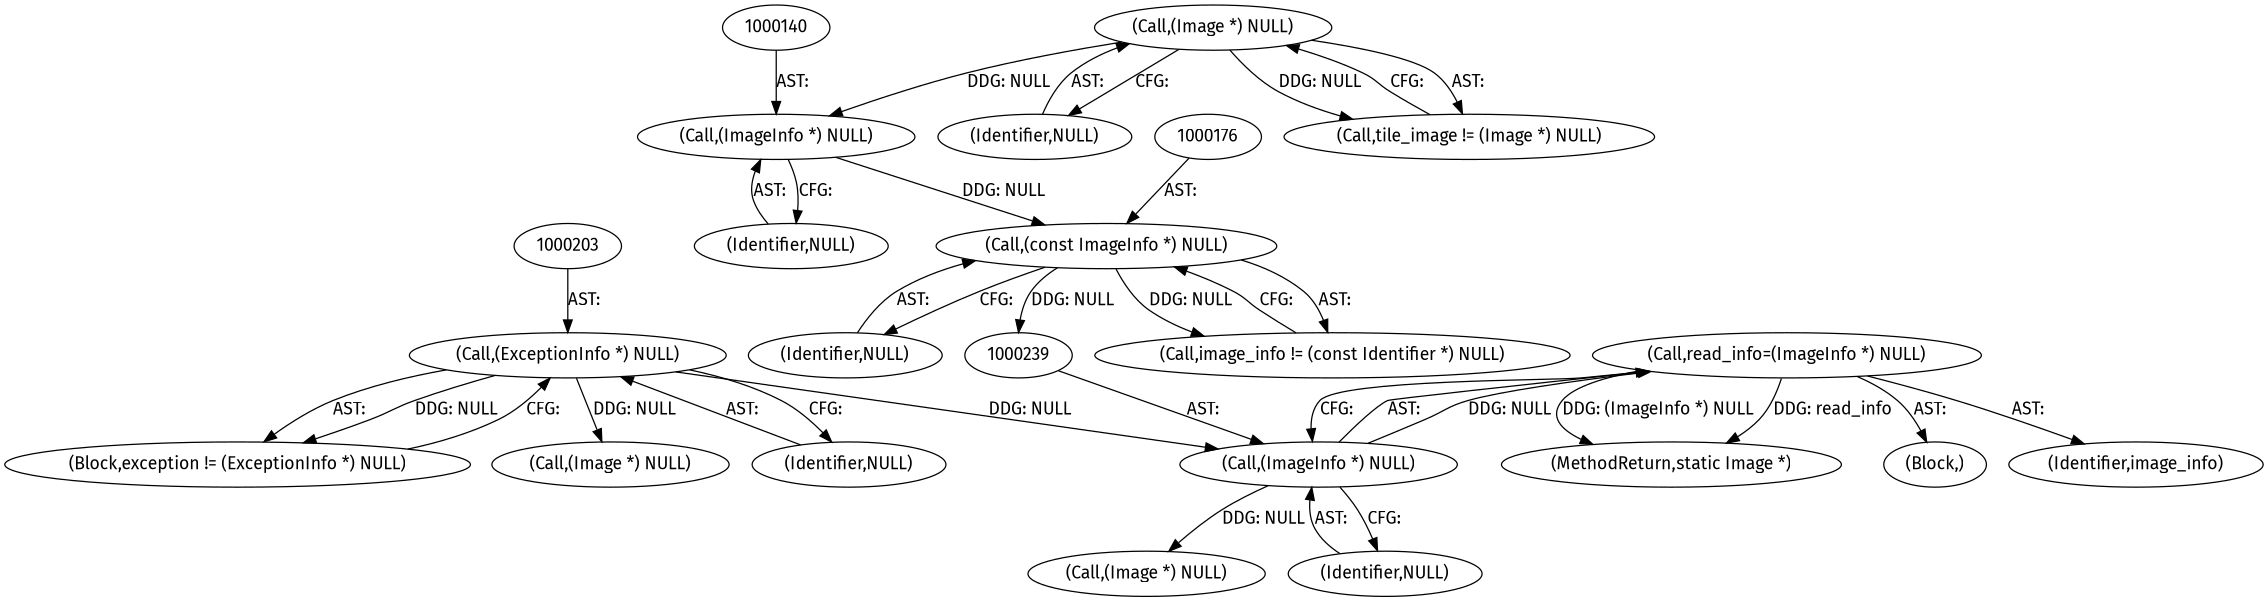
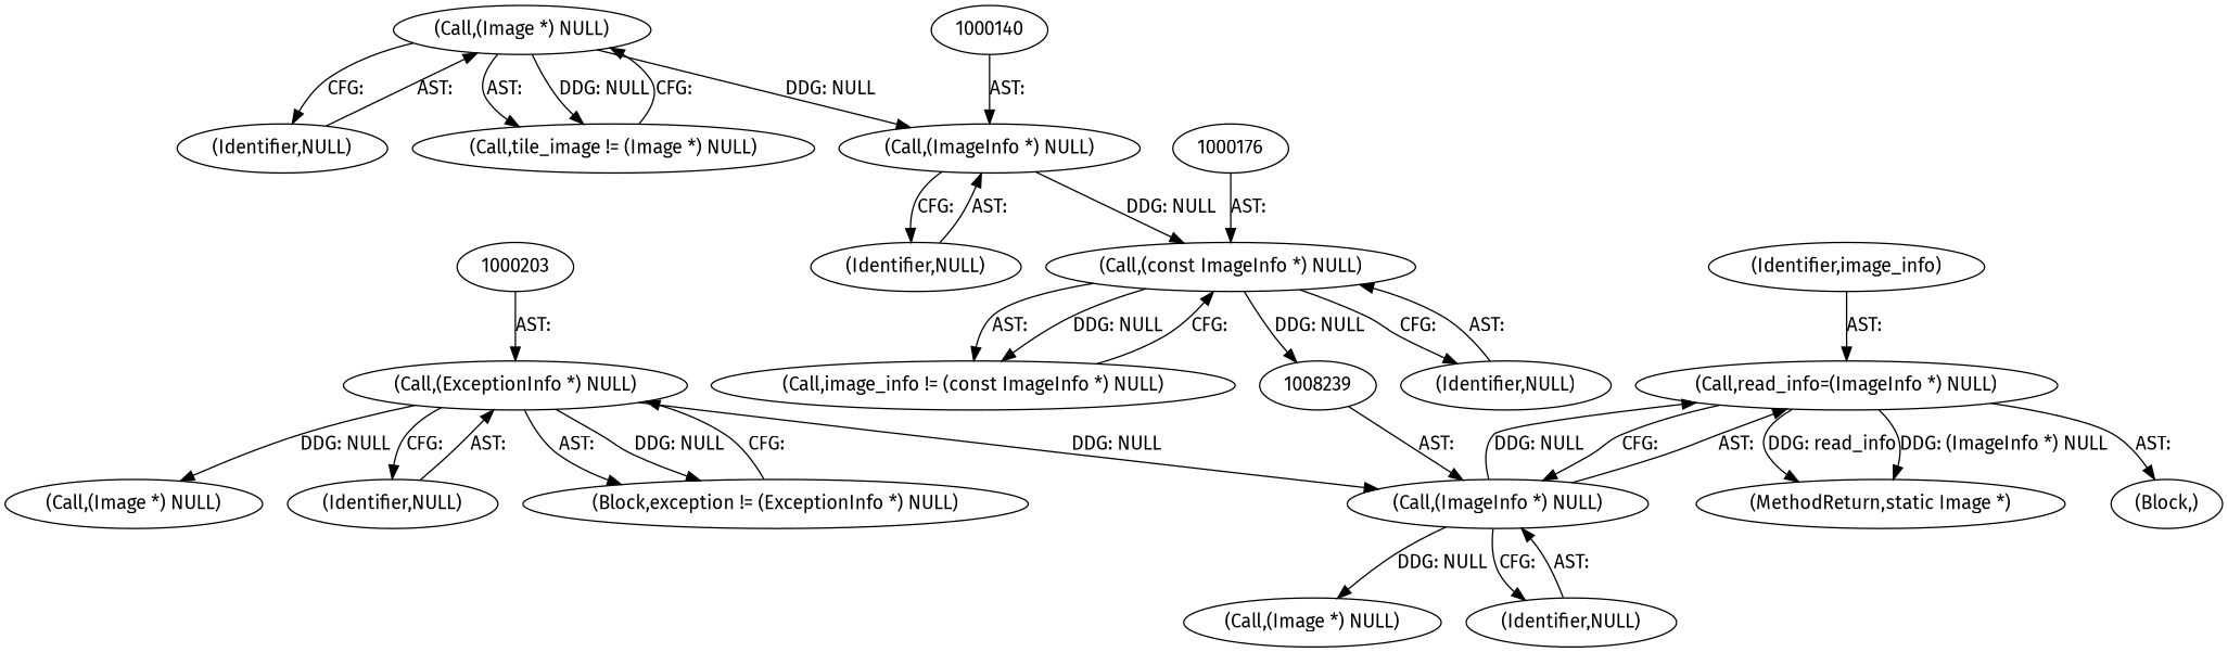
  digraph {
    fontname="Fira Sans"
    node [fontname="Fira Sans"]
    edge [fontname="Fira Sans"]
    n1 [label="(Call,read_info=(ImageInfo *) NULL)"]
    n2 [label="(Call,(ImageInfo *) NULL)"]
    n3 [label="(MethodReturn,static Image *)"]
    n4 [label="(Block,)"]
    n5 [label="(Call,(Image *) NULL)"]
    n6 [label="(Identifier,NULL)"]
    n7 [label="(Call,(ExceptionInfo *) NULL)"]
    n8 [label="(Call,(Image *) NULL)"]
    n9 [label="(Identifier,NULL)"]
    n10 [label="(Block,exception != (ExceptionInfo *) NULL)"]
    n11 [label="(Call,(const ImageInfo *) NULL)"]
    n12 [label="(Identifier,NULL)"]
-   n13 [label="(Call,image_info != (const Identifier *) NULL)"]
-   1000239
+   n13 [label="(Call,image_info != (const ImageInfo *) NULL)"]
+   1000239 [label=1008239]
    n15 [label="(Call,(ImageInfo *) NULL)"]
    n16 [label="(Identifier,NULL)"]
    n17 [label="(Call,(Image *) NULL)"]
    n18 [label="(Identifier,NULL)"]
    n19 [label="(Call,tile_image != (Image *) NULL)"]
    n20 [label="(Identifier,image_info)"]
    1000203
    1000176
    1000140
    n1 -> n2 [label="CFG: "]
    n1 -> n3 [label="DDG: read_info"]
    n1 -> n3 [label="DDG: (ImageInfo *) NULL"]
    n1 -> n4 [label="AST: "]
    n2 -> n1 [label="AST: "]
    n2 -> n1 [label="DDG: NULL"]
    n2 -> n5 [label="DDG: NULL"]
    n2 -> n6 [label="CFG: "]
    n6 -> n2 [label="AST: "]
    n7 -> n2 [label="DDG: NULL"]
    n7 -> n8 [label="DDG: NULL"]
    n7 -> n9 [label="CFG: "]
    n7 -> n10 [label="AST: "]
    n7 -> n10 [label="DDG: NULL"]
    n9 -> n7 [label="AST: "]
    n10 -> n7 [label="CFG: "]
    n11 -> n12 [label="CFG: "]
    n11 -> n13 [label="AST: "]
    n11 -> n13 [label="DDG: NULL"]
    n11 -> 1000239 [label="DDG: NULL"]
    n12 -> n11 [label="AST: "]
    n13 -> n11 [label="CFG: "]
    1000239 -> n2 [label="AST: "]
    n15 -> n11 [label="DDG: NULL"]
    n15 -> n16 [label="CFG: "]
    n16 -> n15 [label="AST: "]
    n17 -> n15 [label="DDG: NULL"]
    n17 -> n18 [label="CFG: "]
    n17 -> n19 [label="AST: "]
    n17 -> n19 [label="DDG: NULL"]
    n18 -> n17 [label="AST: "]
    n19 -> n17 [label="CFG: "]
-   n1 -> n20 [label="AST: "]
+   n20 -> n1 [label="AST: "]
    1000203 -> n7 [label="AST: "]
    1000176 -> n11 [label="AST: "]
    1000140 -> n15 [label="AST: "]
  }
